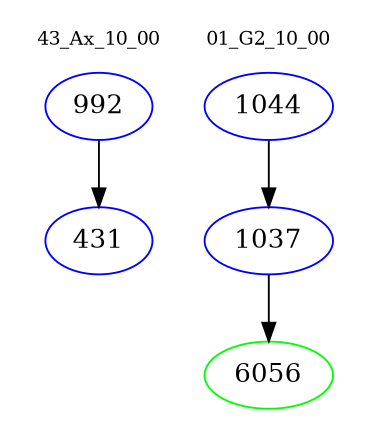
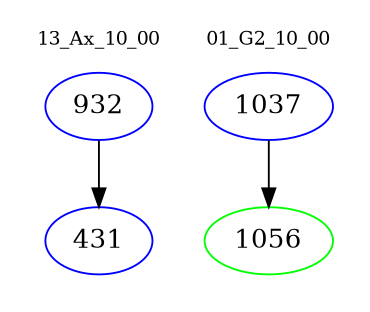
  digraph {
    node [color=blue]
    edge [color=black]
-   n1 [label=992]
+   n1 [label=932]
    n2 [label=431]
-   n3 [label=1044]
    n4 [label=1037]
-   n5 [color=green label=6056]
+   n5 [color=green label=1056]
    subgraph cluster_1 {
      color=white
      fontsize=10
-     label="43_Ax_10_00"
+     label="13_Ax_10_00"
      n1
      n2
    }
    subgraph cluster_2 {
      color=white
      fontsize=10
      label="01_G2_10_00"
-     n3
      n4
      n5
    }
    n1 -> n2
-   n3 -> n4
    n4 -> n5
  }
